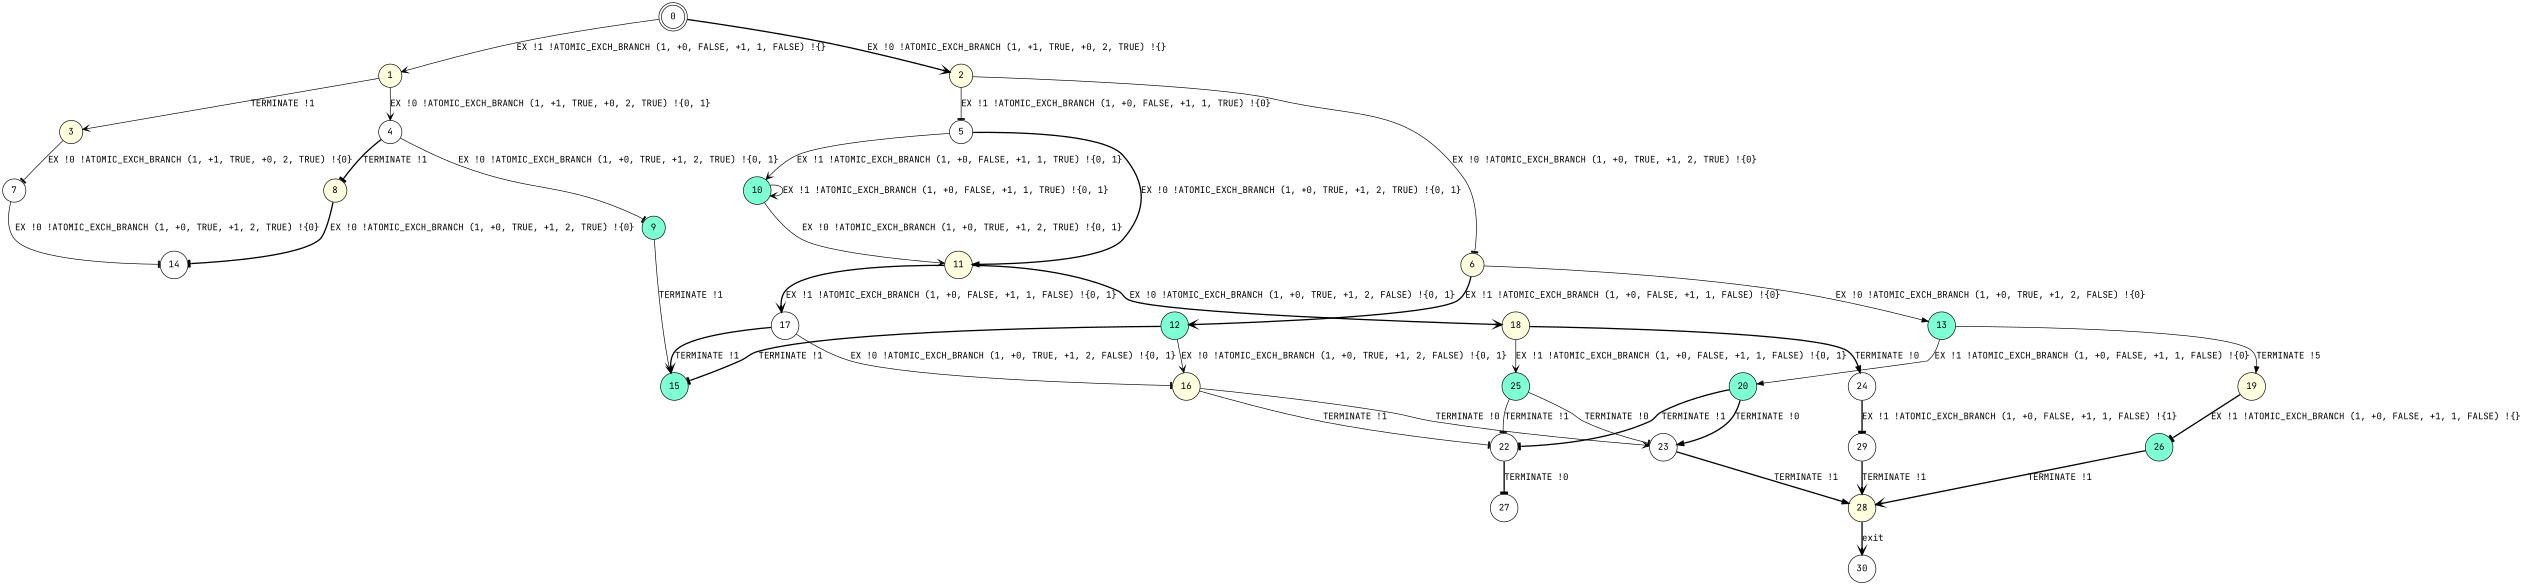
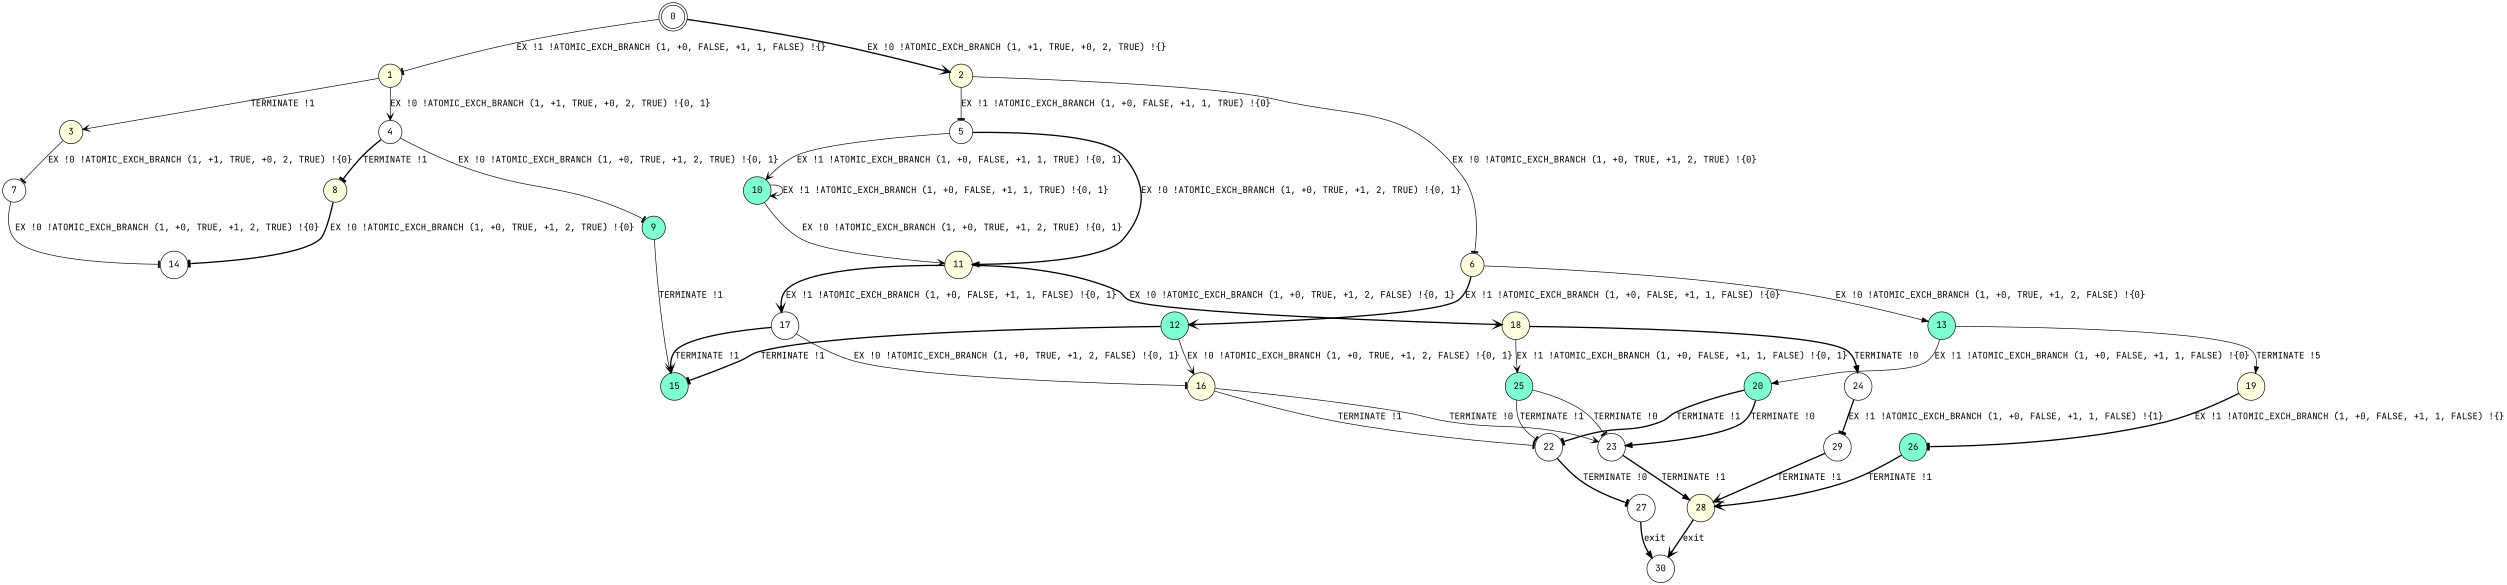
  digraph {
    fontname="JetBrains Mono"
    node [fillcolor=white fontname="JetBrains Mono" shape=circle style=filled]
    edge [arrowhead=tee fontname="JetBrains Mono" style=solid]
    0 [peripheries=2]
    1 [fillcolor=lightyellow]
    2 [fillcolor=lightyellow]
    3 [fillcolor=lightyellow]
    4
    5
    6 [fillcolor=lightyellow]
    7
    8 [fillcolor=lightyellow]
    9 [fillcolor=aquamarine]
    10 [fillcolor=aquamarine]
    11 [fillcolor=lightyellow]
    12 [fillcolor=aquamarine]
    13 [fillcolor=aquamarine]
    14
    15 [fillcolor=aquamarine]
    17
    18 [fillcolor=lightyellow]
    16 [fillcolor=lightyellow]
    19 [fillcolor=lightyellow]
    20 [fillcolor=aquamarine]
    22
    23
    24
    25 [fillcolor=aquamarine]
    26 [fillcolor=aquamarine]
    27
    28 [fillcolor=lightyellow]
    29
    30
-   0 -> 1 [arrowhead=vee label="EX !1 !ATOMIC_EXCH_BRANCH (1, +0, FALSE, +1, 1, FALSE) !{}"]
+   0 -> 1 [label="EX !1 !ATOMIC_EXCH_BRANCH (1, +0, FALSE, +1, 1, FALSE) !{}"]
    0 -> 2 [arrowhead=vee label="EX !0 !ATOMIC_EXCH_BRANCH (1, +1, TRUE, +0, 2, TRUE) !{}" style=bold]
    1 -> 3 [arrowhead=vee label="TERMINATE !1"]
    1 -> 4 [arrowhead=vee label="EX !0 !ATOMIC_EXCH_BRANCH (1, +1, TRUE, +0, 2, TRUE) !{0, 1}"]
    2 -> 5 [label="EX !1 !ATOMIC_EXCH_BRANCH (1, +0, FALSE, +1, 1, TRUE) !{0}"]
    2 -> 6 [label="EX !0 !ATOMIC_EXCH_BRANCH (1, +0, TRUE, +1, 2, TRUE) !{0}"]
    3 -> 7 [label="EX !0 !ATOMIC_EXCH_BRANCH (1, +1, TRUE, +0, 2, TRUE) !{0}"]
    4 -> 8 [label="TERMINATE !1" style=bold]
    4 -> 9 [label="EX !0 !ATOMIC_EXCH_BRANCH (1, +0, TRUE, +1, 2, TRUE) !{0, 1}"]
    5 -> 10 [arrowhead=vee label="EX !1 !ATOMIC_EXCH_BRANCH (1, +0, FALSE, +1, 1, TRUE) !{0, 1}"]
    5 -> 11 [arrowhead=normal label="EX !0 !ATOMIC_EXCH_BRANCH (1, +0, TRUE, +1, 2, TRUE) !{0, 1}" style=bold]
    6 -> 12 [arrowhead=vee label="EX !1 !ATOMIC_EXCH_BRANCH (1, +0, FALSE, +1, 1, FALSE) !{0}" style=bold]
    6 -> 13 [arrowhead=normal label="EX !0 !ATOMIC_EXCH_BRANCH (1, +0, TRUE, +1, 2, FALSE) !{0}"]
    7 -> 14 [label="EX !0 !ATOMIC_EXCH_BRANCH (1, +0, TRUE, +1, 2, TRUE) !{0}"]
    8 -> 14 [label="EX !0 !ATOMIC_EXCH_BRANCH (1, +0, TRUE, +1, 2, TRUE) !{0}" style=bold]
    9 -> 15 [arrowhead=vee label="TERMINATE !1"]
    10 -> 10 [arrowhead=vee label="EX !1 !ATOMIC_EXCH_BRANCH (1, +0, FALSE, +1, 1, TRUE) !{0, 1}"]
    10 -> 11 [arrowhead=vee label="EX !0 !ATOMIC_EXCH_BRANCH (1, +0, TRUE, +1, 2, TRUE) !{0, 1}"]
    11 -> 17 [arrowhead=vee label="EX !1 !ATOMIC_EXCH_BRANCH (1, +0, FALSE, +1, 1, FALSE) !{0, 1}" style=bold]
    11 -> 18 [arrowhead=vee label="EX !0 !ATOMIC_EXCH_BRANCH (1, +0, TRUE, +1, 2, FALSE) !{0, 1}" style=bold]
    12 -> 15 [label="TERMINATE !1" style=bold]
    12 -> 16 [arrowhead=vee label="EX !0 !ATOMIC_EXCH_BRANCH (1, +0, TRUE, +1, 2, FALSE) !{0, 1}"]
    13 -> 19 [arrowhead=normal label="TERMINATE !5"]
    13 -> 20 [arrowhead=normal label="EX !1 !ATOMIC_EXCH_BRANCH (1, +0, FALSE, +1, 1, FALSE) !{0}"]
    17 -> 15 [arrowhead=vee label="TERMINATE !1" style=bold]
    17 -> 16 [label="EX !0 !ATOMIC_EXCH_BRANCH (1, +0, TRUE, +1, 2, FALSE) !{0, 1}"]
    18 -> 24 [arrowhead=normal label="TERMINATE !0" style=bold]
    18 -> 25 [arrowhead=vee label="EX !1 !ATOMIC_EXCH_BRANCH (1, +0, FALSE, +1, 1, FALSE) !{0, 1}"]
    16 -> 22 [label="TERMINATE !1"]
    16 -> 23 [arrowhead=vee label="TERMINATE !0"]
    19 -> 26 [label="EX !1 !ATOMIC_EXCH_BRANCH (1, +0, FALSE, +1, 1, FALSE) !{}" style=bold]
    20 -> 22 [label="TERMINATE !1" style=bold]
    20 -> 23 [arrowhead=normal label="TERMINATE !0" style=bold]
    22 -> 27 [label="TERMINATE !0" style=bold]
    23 -> 28 [arrowhead=normal label="TERMINATE !1" style=bold]
    24 -> 29 [label="EX !1 !ATOMIC_EXCH_BRANCH (1, +0, FALSE, +1, 1, FALSE) !{1}" style=bold]
    25 -> 22 [label="TERMINATE !1"]
    25 -> 23 [label="TERMINATE !0"]
    26 -> 28 [arrowhead=vee label="TERMINATE !1" style=bold]
+   27 -> 30 [arrowhead=normal label=exit style=bold]
    28 -> 30 [arrowhead=vee label=exit style=bold]
    29 -> 28 [arrowhead=vee label="TERMINATE !1" style=bold]
  }
